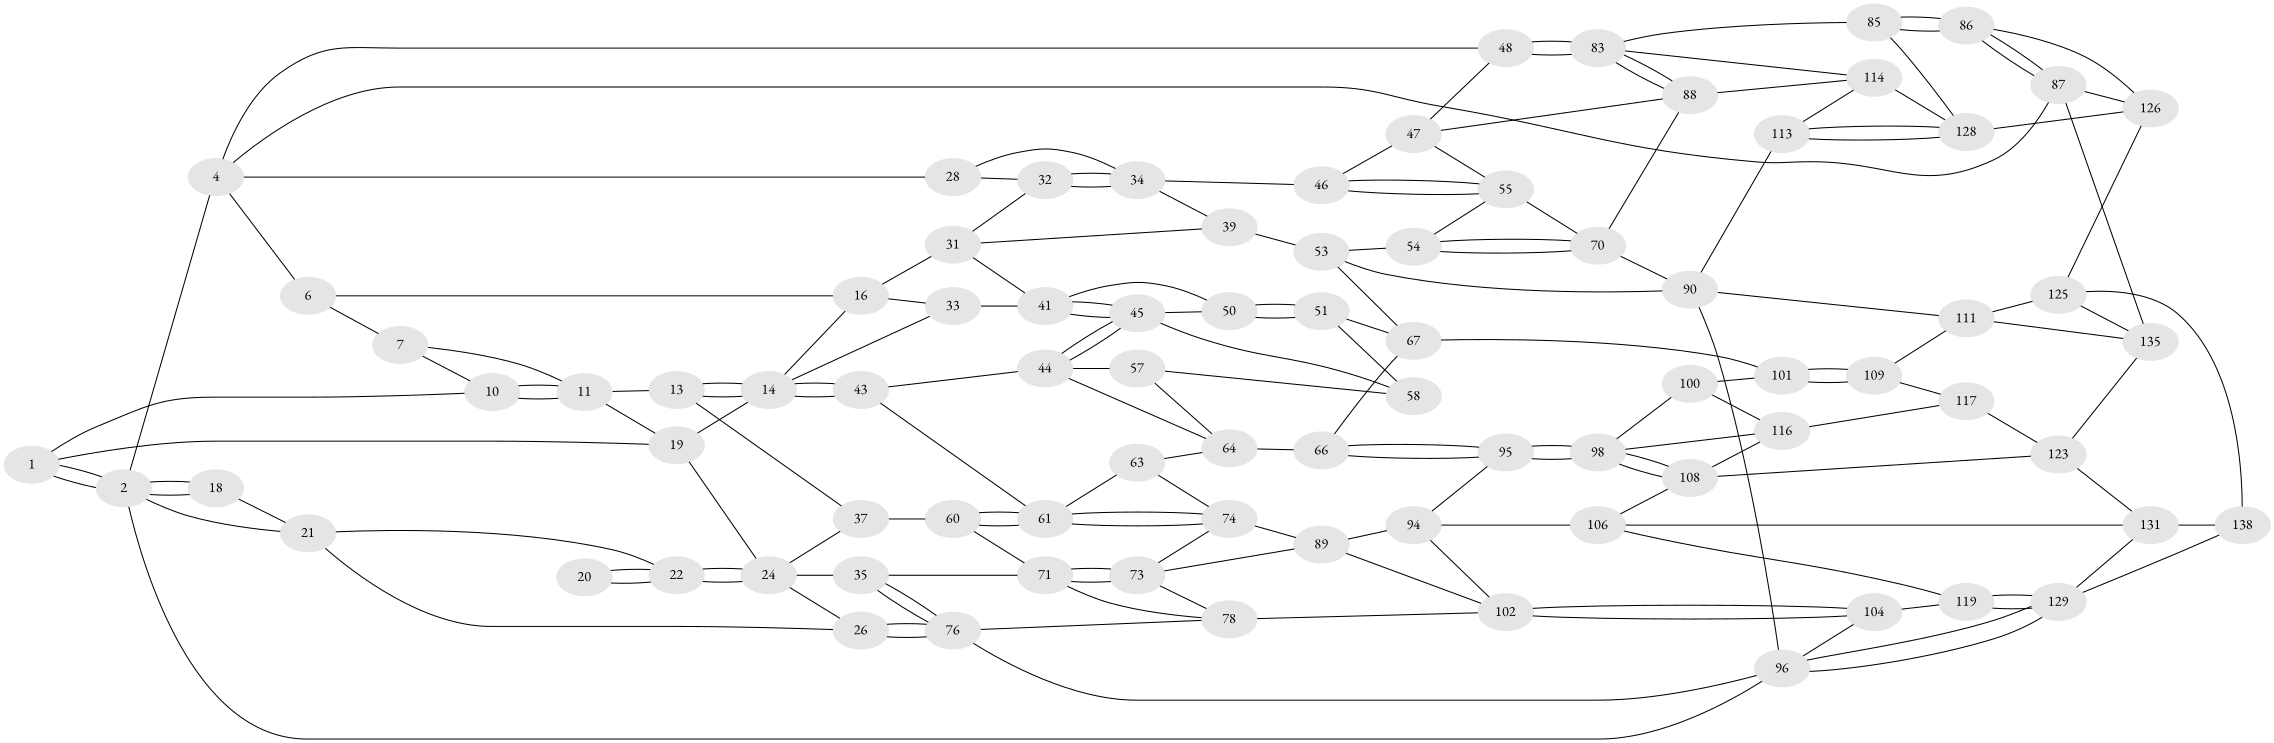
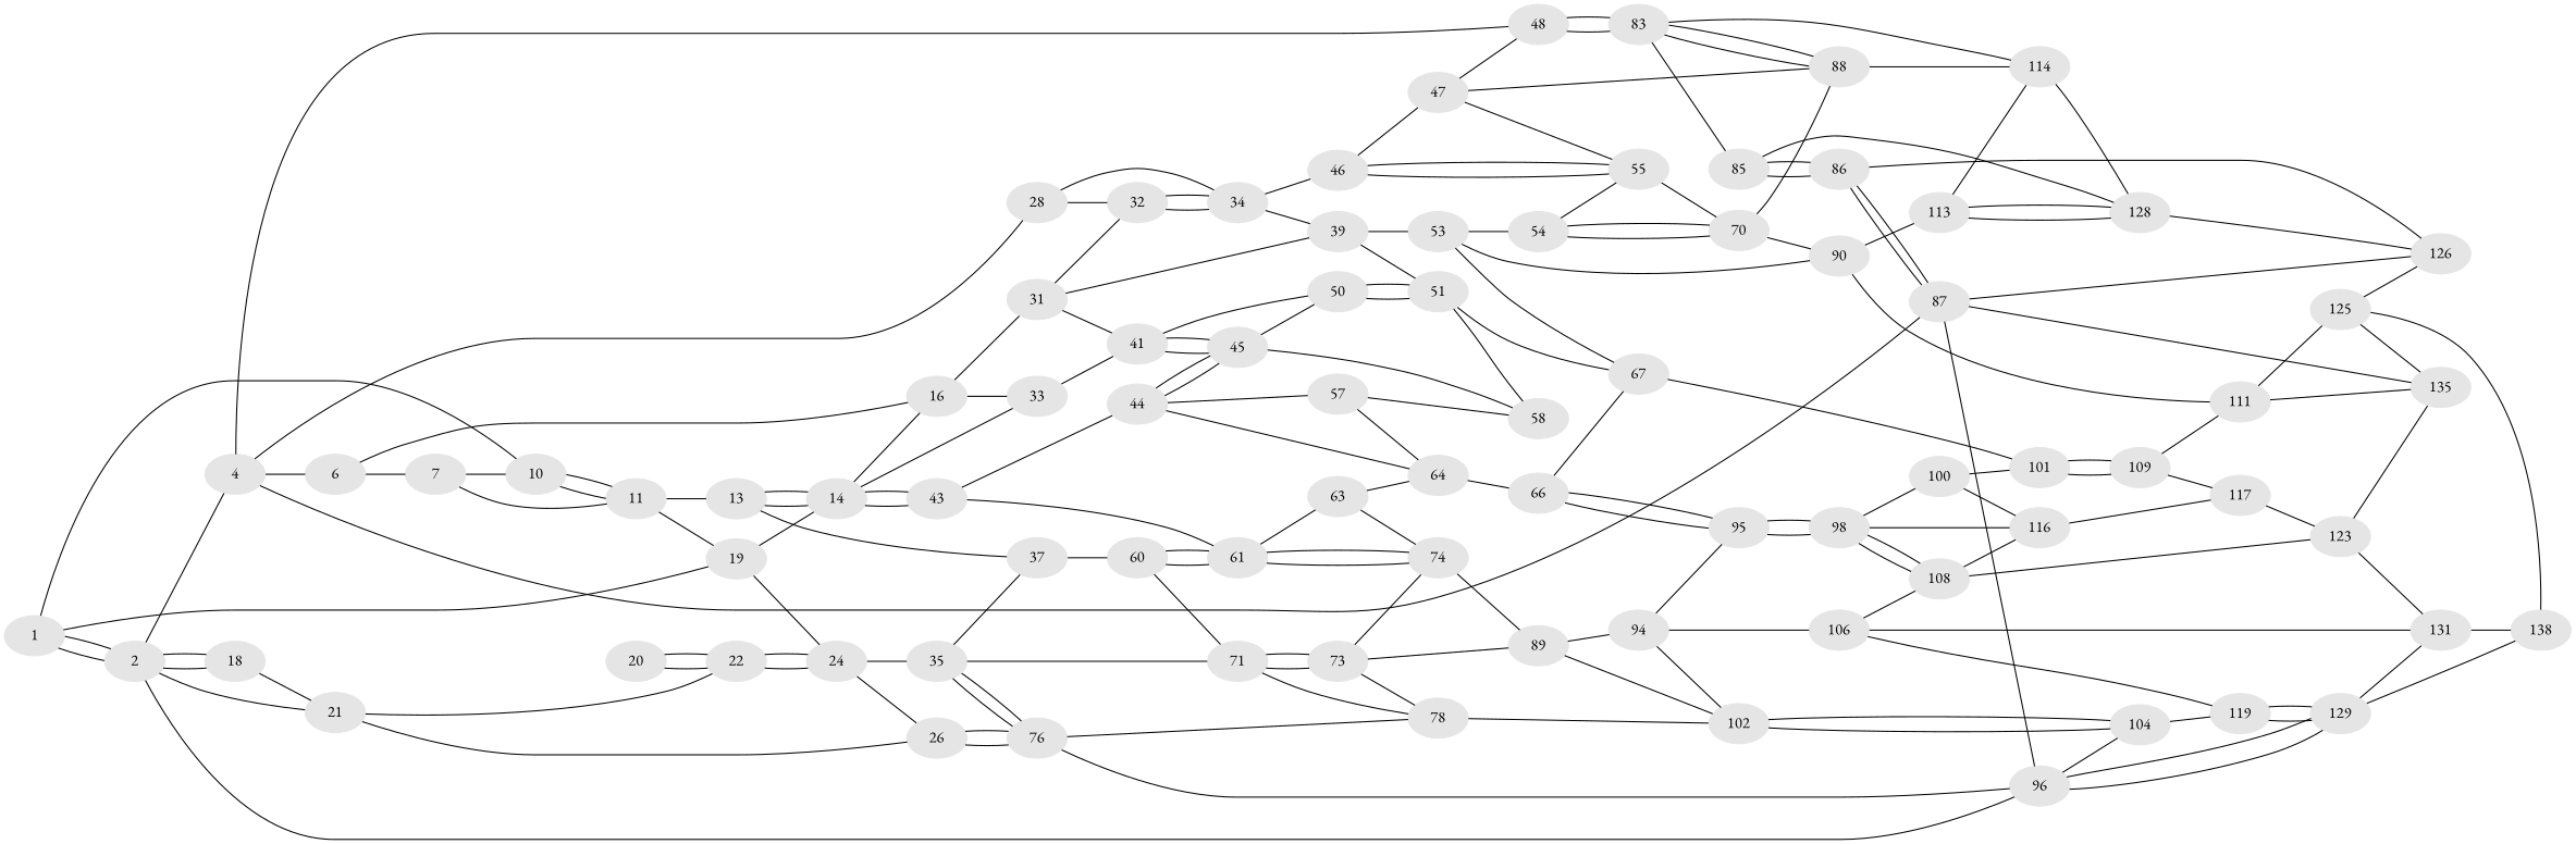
  graph {
    fontname="EB Garamond"
    rankdir=LR
    node [color=gray90 fontname="EB Garamond" style=filled]
    edge [fontname="EB Garamond"]
    1 [super="+9"]
    2 [super="+3"]
    10
    19 [super="+23"]
    4 [super="+5"]
    18
    21 [super="+25"]
    96 [super="+97"]
    11 [super="+12"]
    14 [super="+15"]
    24 [super="+27"]
    6 [super="+17"]
    28 [super="+29"]
    48
    87 [super="+139"]
    22
    26
    104
    129 [super="+130"]
    7 [super="+8"]
    16 [super="+30"]
    32
    34 [super="+40"]
    83 [super="+84"]
    126 [super="+132"]
    135
    33
    31 [super="+38"]
    13
    37
    43
    60
    41 [super="+42"]
    44 [super="+56"]
    61 [super="+62"]
    39 [super="+52"]
    20
    35 [super="+36"]
    76 [super="+77"]
    71 [super="+72"]
    78 [super="+79"]
    46
    51 [super="+59"]
    53 [super="+82"]
    45 [super="+49"]
    50
    47 [super="+69"]
    55 [super="+68"]
    73 [super="+80"]
    58
    67 [super="+81"]
    54
    90 [super="+112"]
    57
    64 [super="+65"]
    63
    74 [super="+75"]
    66
    88 [super="+92"]
    70 [super="+91"]
    114 [super="+115"]
    85 [super="+128"]
    101
    111 [super="+124"]
    113
    89 [super="+93"]
    95
    98 [super="+99"]
    109 [super="+110"]
    102 [super="+103"]
    94 [super="+105"]
    86 [super="+133"]
    n73 [label=128 super="+127"]
    138 [super="+140"]
    106 [super="+107"]
    125 [super="+137"]
    108 [super="+120"]
    119
    131 [super="+136"]
    100
    116 [super="+118"]
    123 [super="+134"]
    117 [super="+122"]
    1 -- 2
    1 -- 2
    1 -- 10
    1 -- 19
    2 -- 4
    2 -- 18
    2 -- 18
    2 -- 21
    2 -- 96
    10 -- 11
    10 -- 11
    19 -- 14
    19 -- 24
    4 -- 6
    4 -- 28
    4 -- 48
    4 -- 87
    18 -- 21
    21 -- 22
    21 -- 26
    96 -- 104
    96 -- 129
    96 -- 129
    11 -- 19
    11 -- 13
    14 -- 16
    14 -- 33
    14 -- 43
    14 -- 43
    24 -- 26
    24 -- 35
    6 -- 7
    6 -- 16
    28 -- 32
    28 -- 34
    48 -- 83
    48 -- 83
-   90 -- 96
+   87 -- 96
    87 -- 126
    87 -- 135
    22 -- 24
    22 -- 24
    26 -- 76
    26 -- 76
    104 -- 119
    129 -- 138
    129 -- 131
    7 -- 10
    7 -- 11
    16 -- 33
    16 -- 31
    32 -- 34
    32 -- 34
    34 -- 39
    34 -- 46
    83 -- 88
    83 -- 88
    83 -- 114
    83 -- 85
    33 -- 41
    31 -- 32
    31 -- 41
    31 -- 39
    13 -- 14
    13 -- 14
    13 -- 37
    37 -- 60
    43 -- 44
    43 -- 61
    60 -- 61
    60 -- 61
    60 -- 71
    41 -- 45
    41 -- 45
    41 -- 50
    44 -- 45
    44 -- 45
    44 -- 57
    44 -- 64
    61 -- 63
    61 -- 74
    61 -- 74
+   39 -- 51
    39 -- 53
    20 -- 22
    20 -- 22
-   24 -- 37
+   35 -- 37
    35 -- 76
    35 -- 76
    35 -- 71
    76 -- 96
    76 -- 78
    71 -- 78
    71 -- 73
    71 -- 73
    78 -- 102
    46 -- 47
    46 -- 55
    46 -- 55
    51 -- 58
    51 -- 67
    53 -- 67
    53 -- 54
    53 -- 90
    45 -- 50
    45 -- 58
    50 -- 51
    50 -- 51
    47 -- 48
    47 -- 55
    47 -- 88
    55 -- 70
    73 -- 78
    73 -- 74
    73 -- 89
    67 -- 101
    54 -- 55
    54 -- 70
    54 -- 70
    90 -- 111
    90 -- 113
    57 -- 58
    57 -- 64
    64 -- 66
    63 -- 64
    63 -- 74
    74 -- 89
    66 -- 67
    66 -- 95
    66 -- 95
    88 -- 114
    70 -- 90
    70 -- 88
    114 -- n73
    85 -- 86 [weight=2]
    85 -- 86
    85 -- n73
    101 -- 109
    101 -- 109
    111 -- 135
    111 -- 125
    113 -- 114
    113 -- n73
    113 -- n73
    89 -- 102
    89 -- 94
    95 -- 98
    95 -- 98
    98 -- 108
    98 -- 108
    98 -- 100
    98 -- 116
    109 -- 111
    109 -- 117 [weight=2]
    102 -- 104
    102 -- 104
    94 -- 95
    94 -- 102
    94 -- 106
    86 -- 87
    86 -- 87
    86 -- 126
    n73 -- 126
    106 -- 108
    106 -- 119
    106 -- 131
    125 -- 126
    125 -- 135
    125 -- 138
    108 -- 116
    108 -- 123
    119 -- 129
    119 -- 129
    131 -- 138
    100 -- 101
    100 -- 116
    116 -- 117
    123 -- 135
    123 -- 131
    117 -- 123
  }
